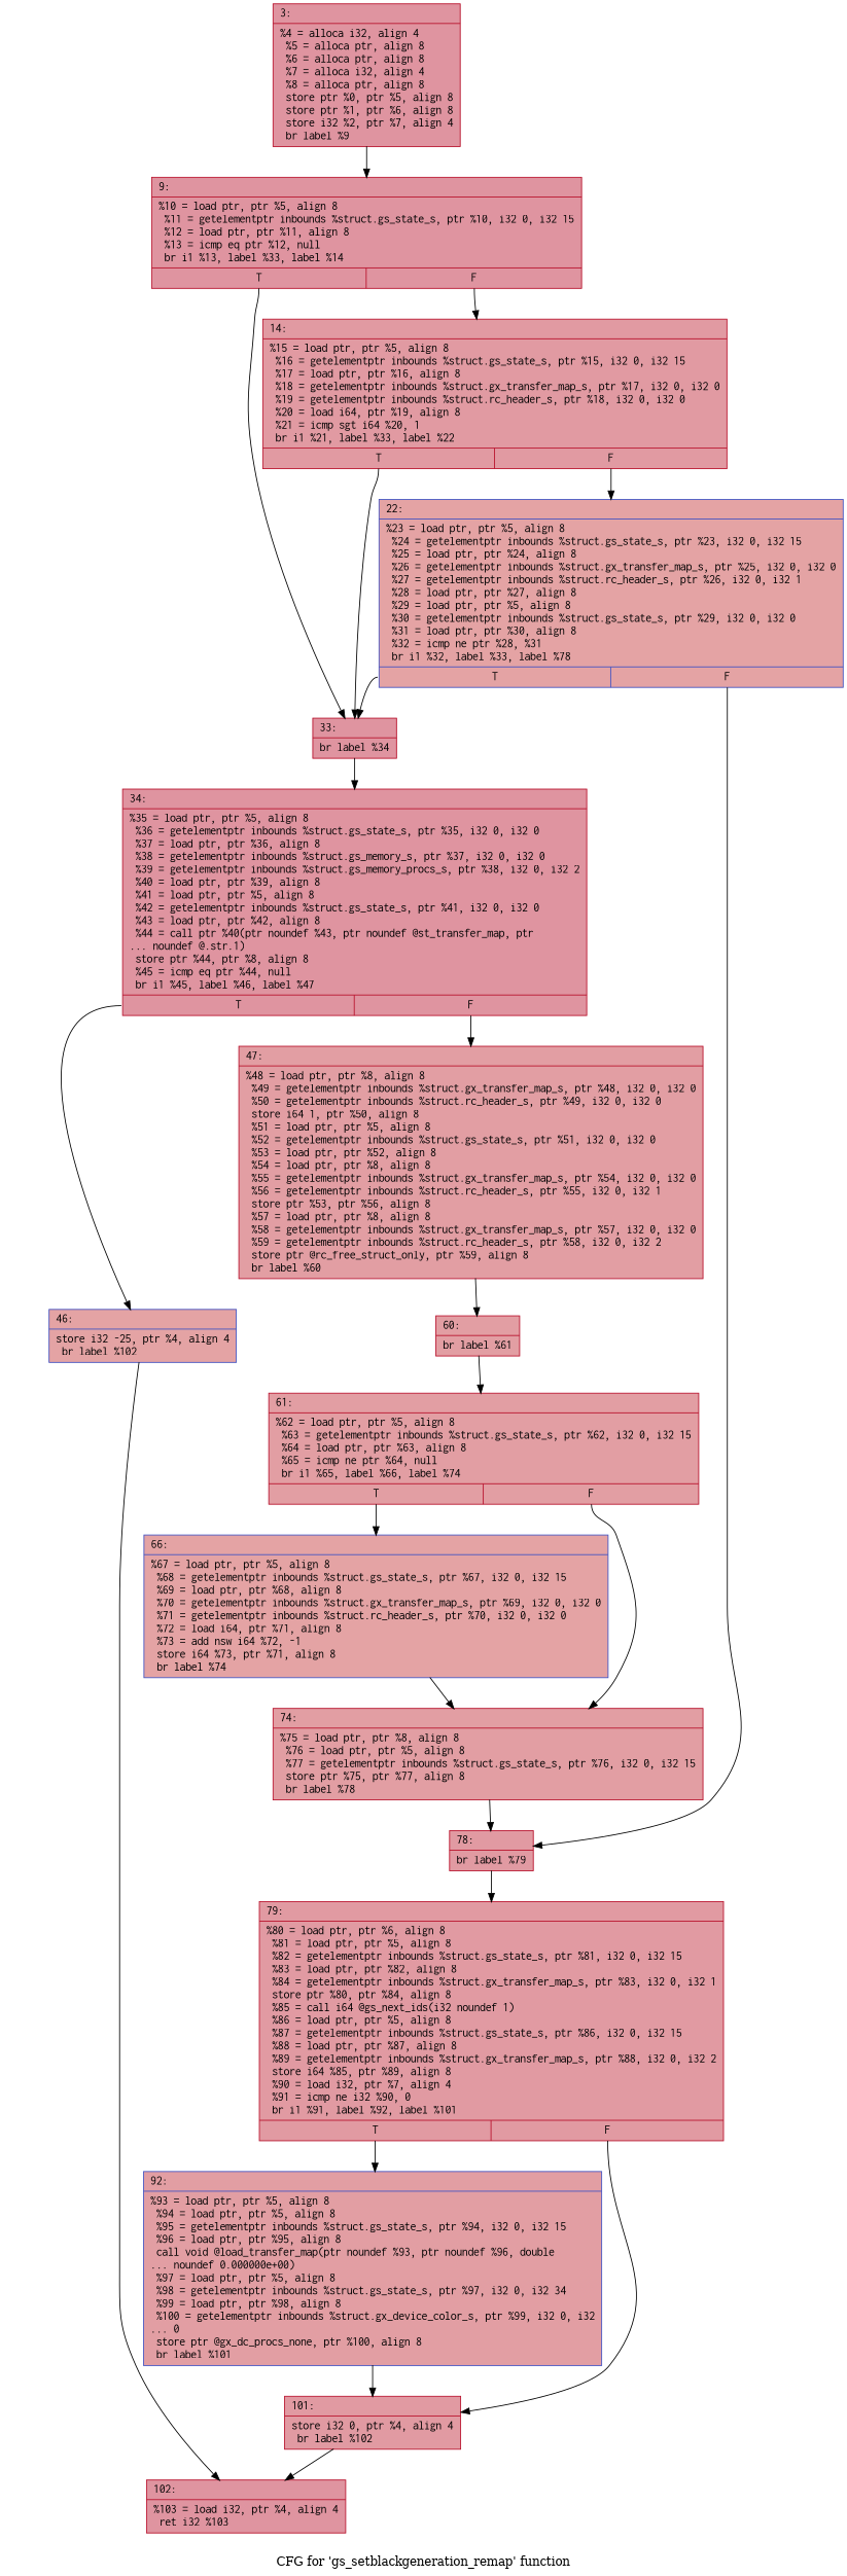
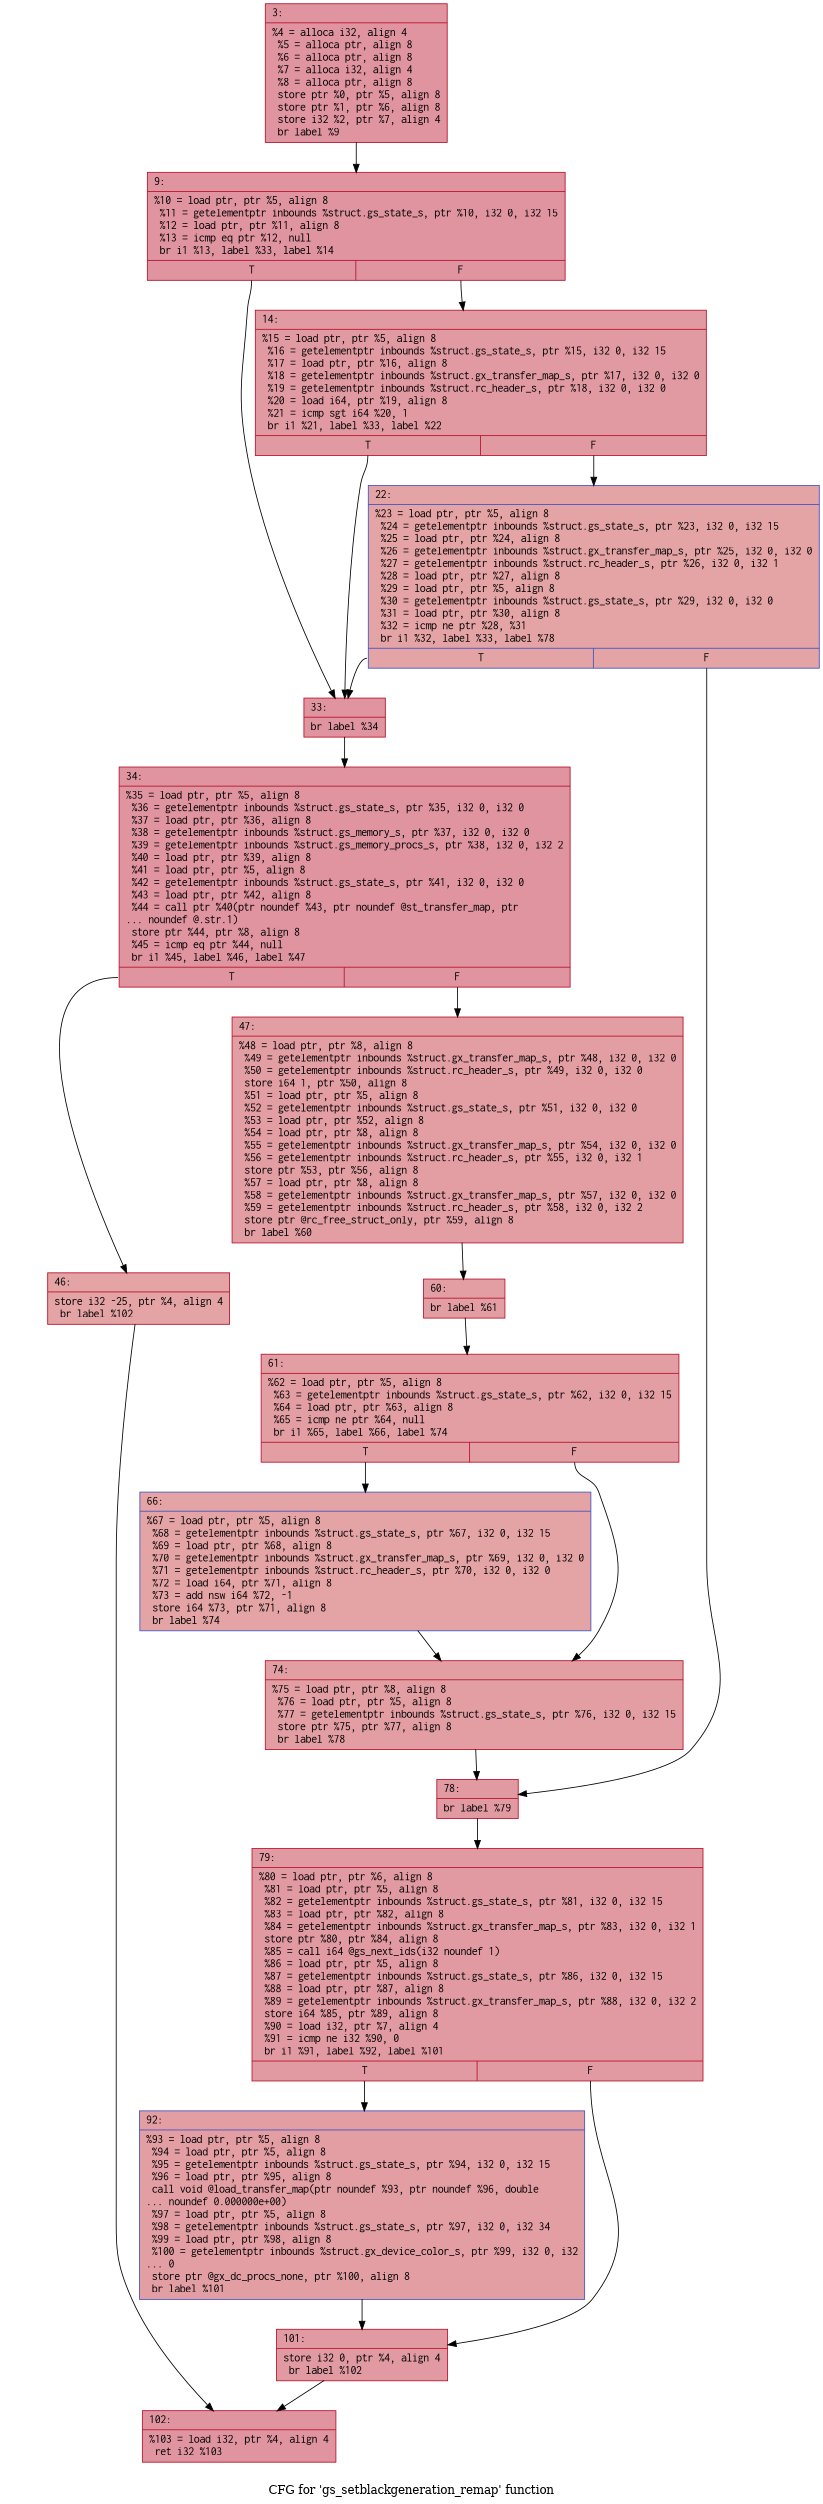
  digraph {
    label="CFG for 'gs_setblackgeneration_remap' function"
    node [color="#b70d28ff" fillcolor="#b70d2870" fontname=Courier shape=record style=filled]
    n1 [label="{3:\l|  %4 = alloca i32, align 4\l  %5 = alloca ptr, align 8\l  %6 = alloca ptr, align 8\l  %7 = alloca i32, align 4\l  %8 = alloca ptr, align 8\l  store ptr %0, ptr %5, align 8\l  store ptr %1, ptr %6, align 8\l  store i32 %2, ptr %7, align 4\l  br label %9\l}"]
    n2 [label="{9:\l|  %10 = load ptr, ptr %5, align 8\l  %11 = getelementptr inbounds %struct.gs_state_s, ptr %10, i32 0, i32 15\l  %12 = load ptr, ptr %11, align 8\l  %13 = icmp eq ptr %12, null\l  br i1 %13, label %33, label %14\l|{<s0>T|<s1>F}}"]
    n3 [label="{33:\l|  br label %34\l}"]
    n4 [fillcolor="#bb1b2c70" label="{14:\l|  %15 = load ptr, ptr %5, align 8\l  %16 = getelementptr inbounds %struct.gs_state_s, ptr %15, i32 0, i32 15\l  %17 = load ptr, ptr %16, align 8\l  %18 = getelementptr inbounds %struct.gx_transfer_map_s, ptr %17, i32 0, i32 0\l  %19 = getelementptr inbounds %struct.rc_header_s, ptr %18, i32 0, i32 0\l  %20 = load i64, ptr %19, align 8\l  %21 = icmp sgt i64 %20, 1\l  br i1 %21, label %33, label %22\l|{<s0>T|<s1>F}}"]
    n5 [label="{34:\l|  %35 = load ptr, ptr %5, align 8\l  %36 = getelementptr inbounds %struct.gs_state_s, ptr %35, i32 0, i32 0\l  %37 = load ptr, ptr %36, align 8\l  %38 = getelementptr inbounds %struct.gs_memory_s, ptr %37, i32 0, i32 0\l  %39 = getelementptr inbounds %struct.gs_memory_procs_s, ptr %38, i32 0, i32 2\l  %40 = load ptr, ptr %39, align 8\l  %41 = load ptr, ptr %5, align 8\l  %42 = getelementptr inbounds %struct.gs_state_s, ptr %41, i32 0, i32 0\l  %43 = load ptr, ptr %42, align 8\l  %44 = call ptr %40(ptr noundef %43, ptr noundef @st_transfer_map, ptr\l... noundef @.str.1)\l  store ptr %44, ptr %8, align 8\l  %45 = icmp eq ptr %44, null\l  br i1 %45, label %46, label %47\l|{<s0>T|<s1>F}}"]
    n6 [color="#3d50c3ff" fillcolor="#c32e3170" label="{22:\l|  %23 = load ptr, ptr %5, align 8\l  %24 = getelementptr inbounds %struct.gs_state_s, ptr %23, i32 0, i32 15\l  %25 = load ptr, ptr %24, align 8\l  %26 = getelementptr inbounds %struct.gx_transfer_map_s, ptr %25, i32 0, i32 0\l  %27 = getelementptr inbounds %struct.rc_header_s, ptr %26, i32 0, i32 1\l  %28 = load ptr, ptr %27, align 8\l  %29 = load ptr, ptr %5, align 8\l  %30 = getelementptr inbounds %struct.gs_state_s, ptr %29, i32 0, i32 0\l  %31 = load ptr, ptr %30, align 8\l  %32 = icmp ne ptr %28, %31\l  br i1 %32, label %33, label %78\l|{<s0>T|<s1>F}}"]
    n7 [fillcolor="#bb1b2c70" label="{78:\l|  br label %79\l}"]
    n8 [fillcolor="#bb1b2c70" label="{79:\l|  %80 = load ptr, ptr %6, align 8\l  %81 = load ptr, ptr %5, align 8\l  %82 = getelementptr inbounds %struct.gs_state_s, ptr %81, i32 0, i32 15\l  %83 = load ptr, ptr %82, align 8\l  %84 = getelementptr inbounds %struct.gx_transfer_map_s, ptr %83, i32 0, i32 1\l  store ptr %80, ptr %84, align 8\l  %85 = call i64 @gs_next_ids(i32 noundef 1)\l  %86 = load ptr, ptr %5, align 8\l  %87 = getelementptr inbounds %struct.gs_state_s, ptr %86, i32 0, i32 15\l  %88 = load ptr, ptr %87, align 8\l  %89 = getelementptr inbounds %struct.gx_transfer_map_s, ptr %88, i32 0, i32 2\l  store i64 %85, ptr %89, align 8\l  %90 = load i32, ptr %7, align 4\l  %91 = icmp ne i32 %90, 0\l  br i1 %91, label %92, label %101\l|{<s0>T|<s1>F}}"]
-   n9 [color="#3d50c3ff" fillcolor="#c32e3170" label="{46:\l|  store i32 -25, ptr %4, align 4\l  br label %102\l}"]
+   n9 [fillcolor="#c32e3170" label="{46:\l|  store i32 -25, ptr %4, align 4\l  br label %102\l}"]
    n10 [fillcolor="#be242e70" label="{47:\l|  %48 = load ptr, ptr %8, align 8\l  %49 = getelementptr inbounds %struct.gx_transfer_map_s, ptr %48, i32 0, i32 0\l  %50 = getelementptr inbounds %struct.rc_header_s, ptr %49, i32 0, i32 0\l  store i64 1, ptr %50, align 8\l  %51 = load ptr, ptr %5, align 8\l  %52 = getelementptr inbounds %struct.gs_state_s, ptr %51, i32 0, i32 0\l  %53 = load ptr, ptr %52, align 8\l  %54 = load ptr, ptr %8, align 8\l  %55 = getelementptr inbounds %struct.gx_transfer_map_s, ptr %54, i32 0, i32 0\l  %56 = getelementptr inbounds %struct.rc_header_s, ptr %55, i32 0, i32 1\l  store ptr %53, ptr %56, align 8\l  %57 = load ptr, ptr %8, align 8\l  %58 = getelementptr inbounds %struct.gx_transfer_map_s, ptr %57, i32 0, i32 0\l  %59 = getelementptr inbounds %struct.rc_header_s, ptr %58, i32 0, i32 2\l  store ptr @rc_free_struct_only, ptr %59, align 8\l  br label %60\l}"]
    n11 [label="{102:\l|  %103 = load i32, ptr %4, align 4\l  ret i32 %103\l}"]
    n12 [fillcolor="#be242e70" label="{60:\l|  br label %61\l}"]
    n13 [fillcolor="#be242e70" label="{61:\l|  %62 = load ptr, ptr %5, align 8\l  %63 = getelementptr inbounds %struct.gs_state_s, ptr %62, i32 0, i32 15\l  %64 = load ptr, ptr %63, align 8\l  %65 = icmp ne ptr %64, null\l  br i1 %65, label %66, label %74\l|{<s0>T|<s1>F}}"]
    n14 [color="#3d50c3ff" fillcolor="#c32e3170" label="{66:\l|  %67 = load ptr, ptr %5, align 8\l  %68 = getelementptr inbounds %struct.gs_state_s, ptr %67, i32 0, i32 15\l  %69 = load ptr, ptr %68, align 8\l  %70 = getelementptr inbounds %struct.gx_transfer_map_s, ptr %69, i32 0, i32 0\l  %71 = getelementptr inbounds %struct.rc_header_s, ptr %70, i32 0, i32 0\l  %72 = load i64, ptr %71, align 8\l  %73 = add nsw i64 %72, -1\l  store i64 %73, ptr %71, align 8\l  br label %74\l}"]
    n15 [fillcolor="#be242e70" label="{74:\l|  %75 = load ptr, ptr %8, align 8\l  %76 = load ptr, ptr %5, align 8\l  %77 = getelementptr inbounds %struct.gs_state_s, ptr %76, i32 0, i32 15\l  store ptr %75, ptr %77, align 8\l  br label %78\l}"]
    n16 [color="#3d50c3ff" fillcolor="#be242e70" label="{92:\l|  %93 = load ptr, ptr %5, align 8\l  %94 = load ptr, ptr %5, align 8\l  %95 = getelementptr inbounds %struct.gs_state_s, ptr %94, i32 0, i32 15\l  %96 = load ptr, ptr %95, align 8\l  call void @load_transfer_map(ptr noundef %93, ptr noundef %96, double\l... noundef 0.000000e+00)\l  %97 = load ptr, ptr %5, align 8\l  %98 = getelementptr inbounds %struct.gs_state_s, ptr %97, i32 0, i32 34\l  %99 = load ptr, ptr %98, align 8\l  %100 = getelementptr inbounds %struct.gx_device_color_s, ptr %99, i32 0, i32\l... 0\l  store ptr @gx_dc_procs_none, ptr %100, align 8\l  br label %101\l}"]
    n17 [fillcolor="#bb1b2c70" label="{101:\l|  store i32 0, ptr %4, align 4\l  br label %102\l}"]
    n1 -> n2
    n2 -> n3 [tailport=s0]
    n2 -> n4 [tailport=s1]
    n3 -> n5
    n4 -> n3 [tailport=s0]
    n4 -> n6 [tailport=s1]
    n5 -> n9 [tailport=s0]
    n5 -> n10 [tailport=s1]
    n6 -> n3 [tailport=s0]
    n6 -> n7 [tailport=s1]
    n7 -> n8
    n8 -> n16 [tailport=s0]
    n8 -> n17 [tailport=s1]
    n9 -> n11
    n10 -> n12
    n12 -> n13
    n13 -> n14 [tailport=s0]
    n13 -> n15 [tailport=s1]
    n14 -> n15
    n15 -> n7
    n16 -> n17
    n17 -> n11
  }
